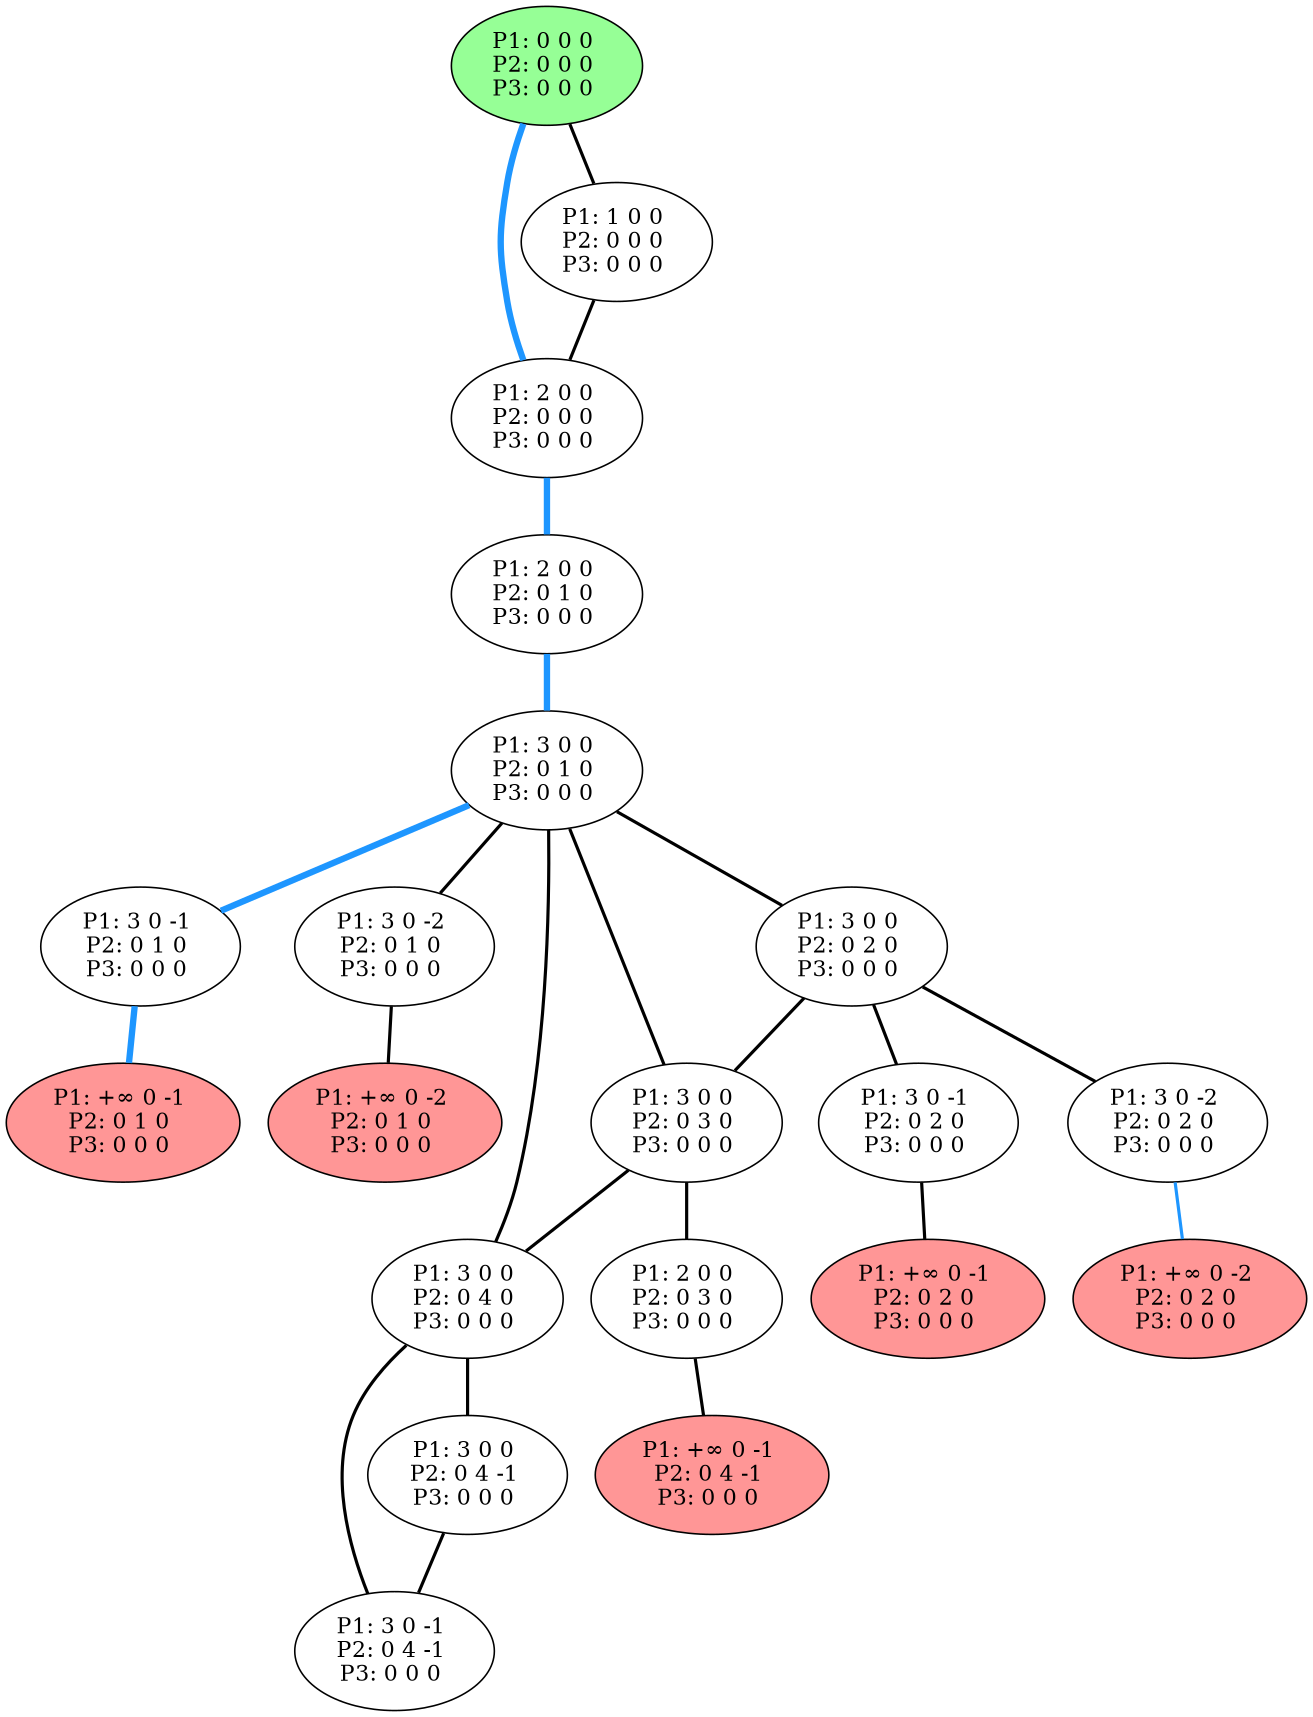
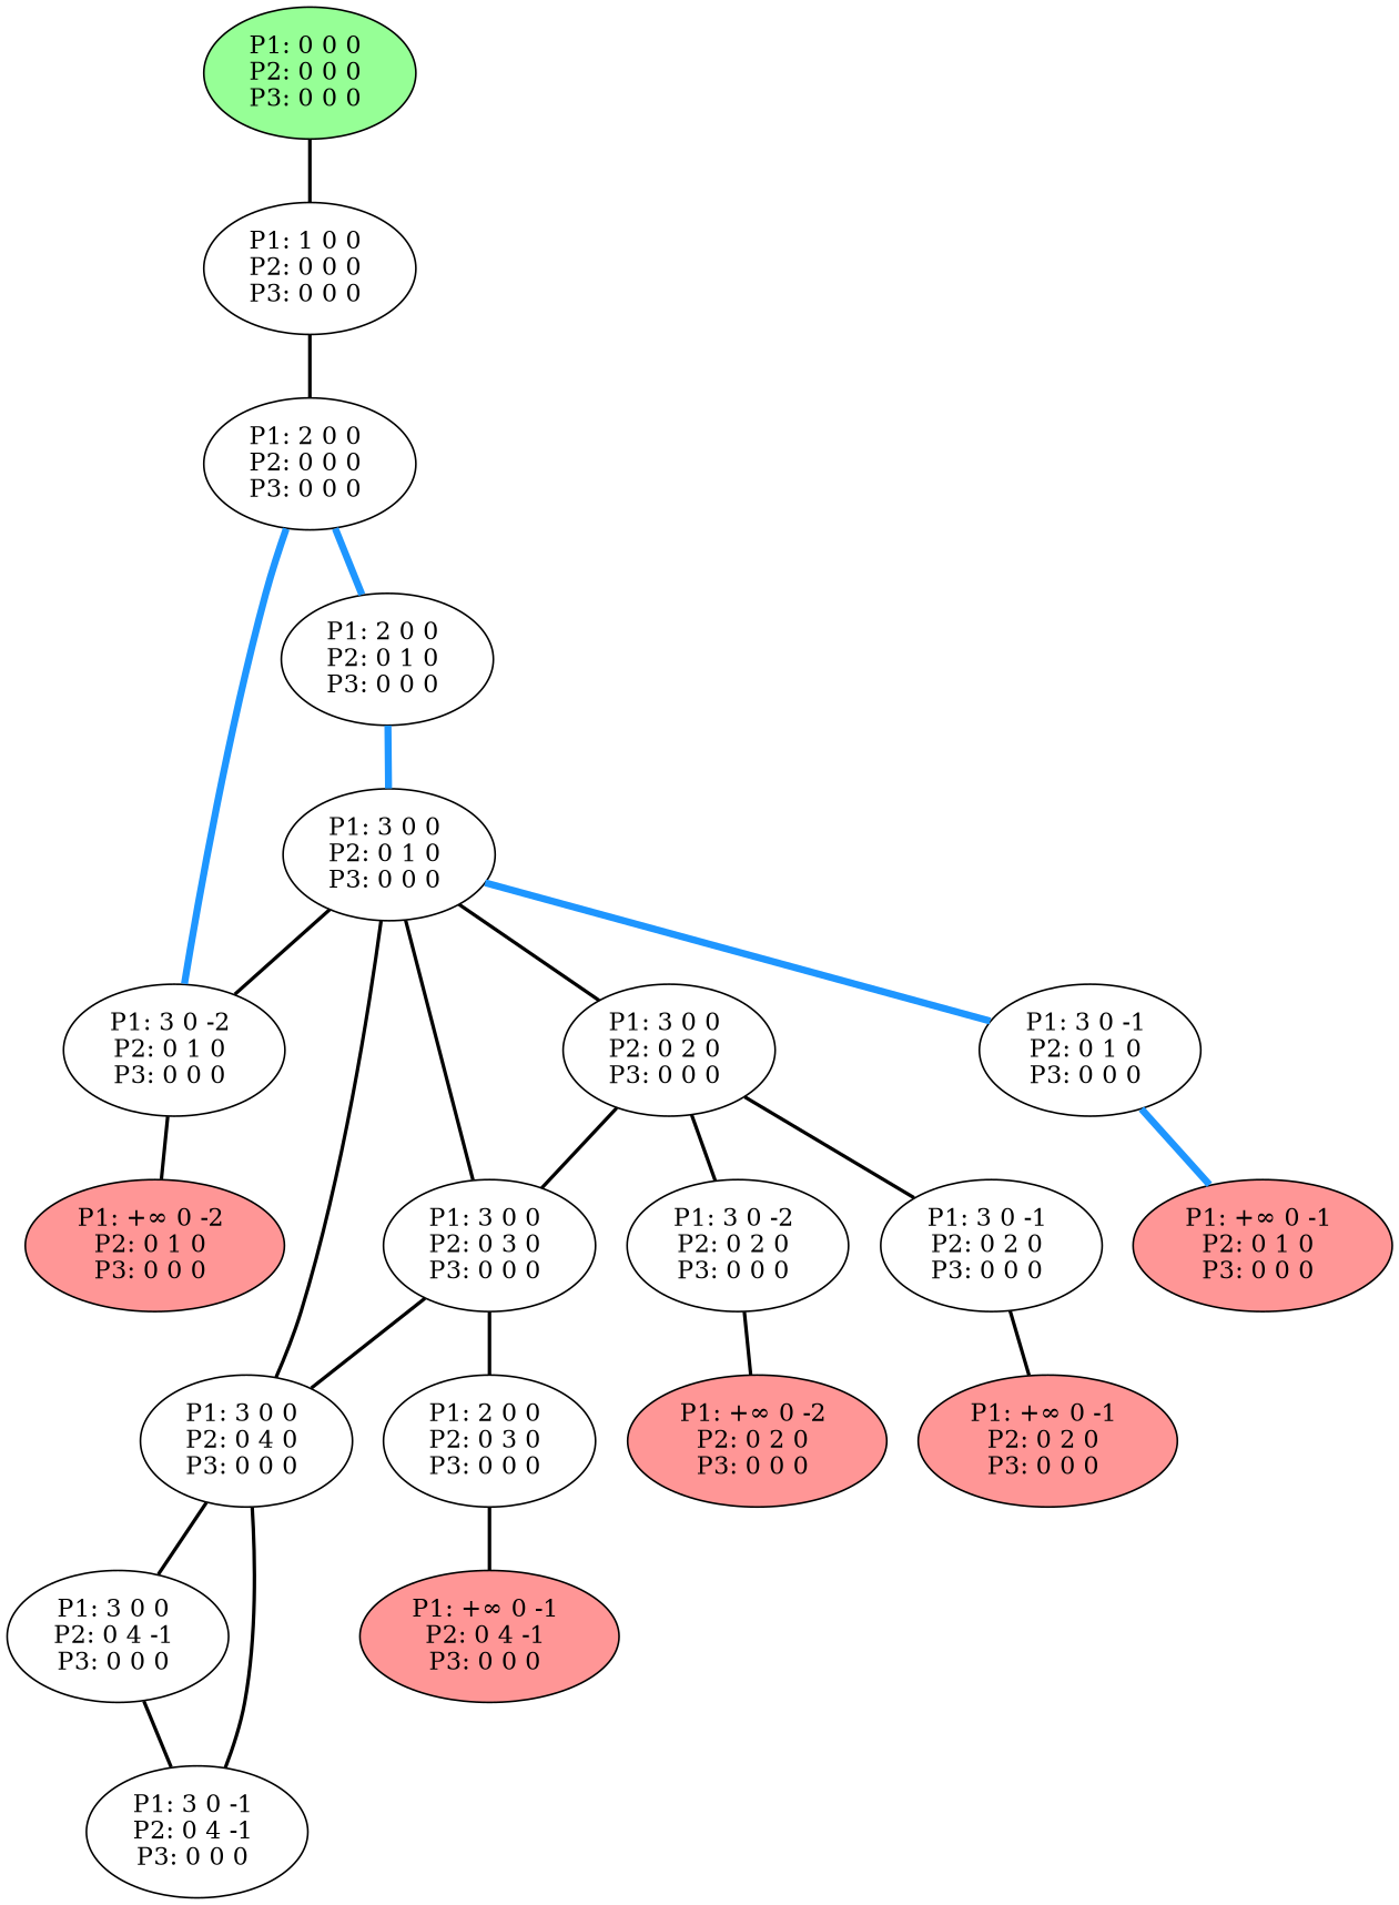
  graph {
    color=black
    edge [color=black style=bold]
    n1 [fillcolor="#96FF96" label="P1: 0 0 0 \nP2: 0 0 0 \nP3: 0 0 0 \n" style=filled]
    n2 [label="P1: 1 0 0 \nP2: 0 0 0 \nP3: 0 0 0 \n"]
    n3 [label="P1: 2 0 0 \nP2: 0 0 0 \nP3: 0 0 0 \n"]
    n4 [label="P1: 2 0 0 \nP2: 0 1 0 \nP3: 0 0 0 \n"]
    n5 [label="P1: 3 0 0 \nP2: 0 1 0 \nP3: 0 0 0 \n"]
    n6 [label="P1: 3 0 -1 \nP2: 0 1 0 \nP3: 0 0 0 \n"]
    n7 [label="P1: 3 0 -2 \nP2: 0 1 0 \nP3: 0 0 0 \n"]
    n8 [label="P1: 3 0 0 \nP2: 0 2 0 \nP3: 0 0 0 \n"]
    n9 [label="P1: 3 0 0 \nP2: 0 3 0 \nP3: 0 0 0 \n"]
    n10 [label="P1: 3 0 0 \nP2: 0 4 0 \nP3: 0 0 0 \n"]
    n11 [fillcolor="#FF9696" label="P1: +∞ 0 -1 \nP2: 0 1 0 \nP3: 0 0 0 \n" style=filled]
    n12 [fillcolor="#FF9696" label="P1: +∞ 0 -2 \nP2: 0 1 0 \nP3: 0 0 0 \n" style=filled]
    n13 [label="P1: 3 0 -1 \nP2: 0 2 0 \nP3: 0 0 0 \n"]
    n14 [label="P1: 3 0 -2 \nP2: 0 2 0 \nP3: 0 0 0 \n"]
    n15 [label="P1: 2 0 0 \nP2: 0 3 0 \nP3: 0 0 0 \n"]
    n16 [label="P1: 3 0 0 \nP2: 0 4 -1 \nP3: 0 0 0 \n"]
    n17 [label="P1: 3 0 -1 \nP2: 0 4 -1 \nP3: 0 0 0 \n"]
    n18 [fillcolor="#FF9696" label="P1: +∞ 0 -1 \nP2: 0 2 0 \nP3: 0 0 0 \n" style=filled]
    n19 [fillcolor="#FF9696" label="P1: +∞ 0 -2 \nP2: 0 2 0 \nP3: 0 0 0 \n" style=filled]
    n20 [fillcolor="#FF9696" label="P1: +∞ 0 -1 \nP2: 0 4 -1 \nP3: 0 0 0 \n" style=filled]
    n1 -- n2
-   n1 -- n3 [color="#1E96FF" penwidth=4.0]
+   n7 -- n3 [color="#1E96FF" penwidth=4.0]
    n2 -- n3
    n3 -- n4 [color="#1E96FF" penwidth=4.0]
    n4 -- n5 [color="#1E96FF" penwidth=4.0]
    n5 -- n6 [color="#1E96FF" penwidth=4.0]
    n5 -- n7
    n5 -- n8
    n5 -- n9
    n5 -- n10
    n6 -- n11 [color="#1E96FF" penwidth=4.0]
    n7 -- n12
    n8 -- n9
    n8 -- n13
    n8 -- n14
    n9 -- n10
    n9 -- n15
    n10 -- n16
    n10 -- n17
    n13 -- n18
-   n14 -- n19 [color="#1E96FF"]
+   n14 -- n19
    n15 -- n20
    n16 -- n17
  }
